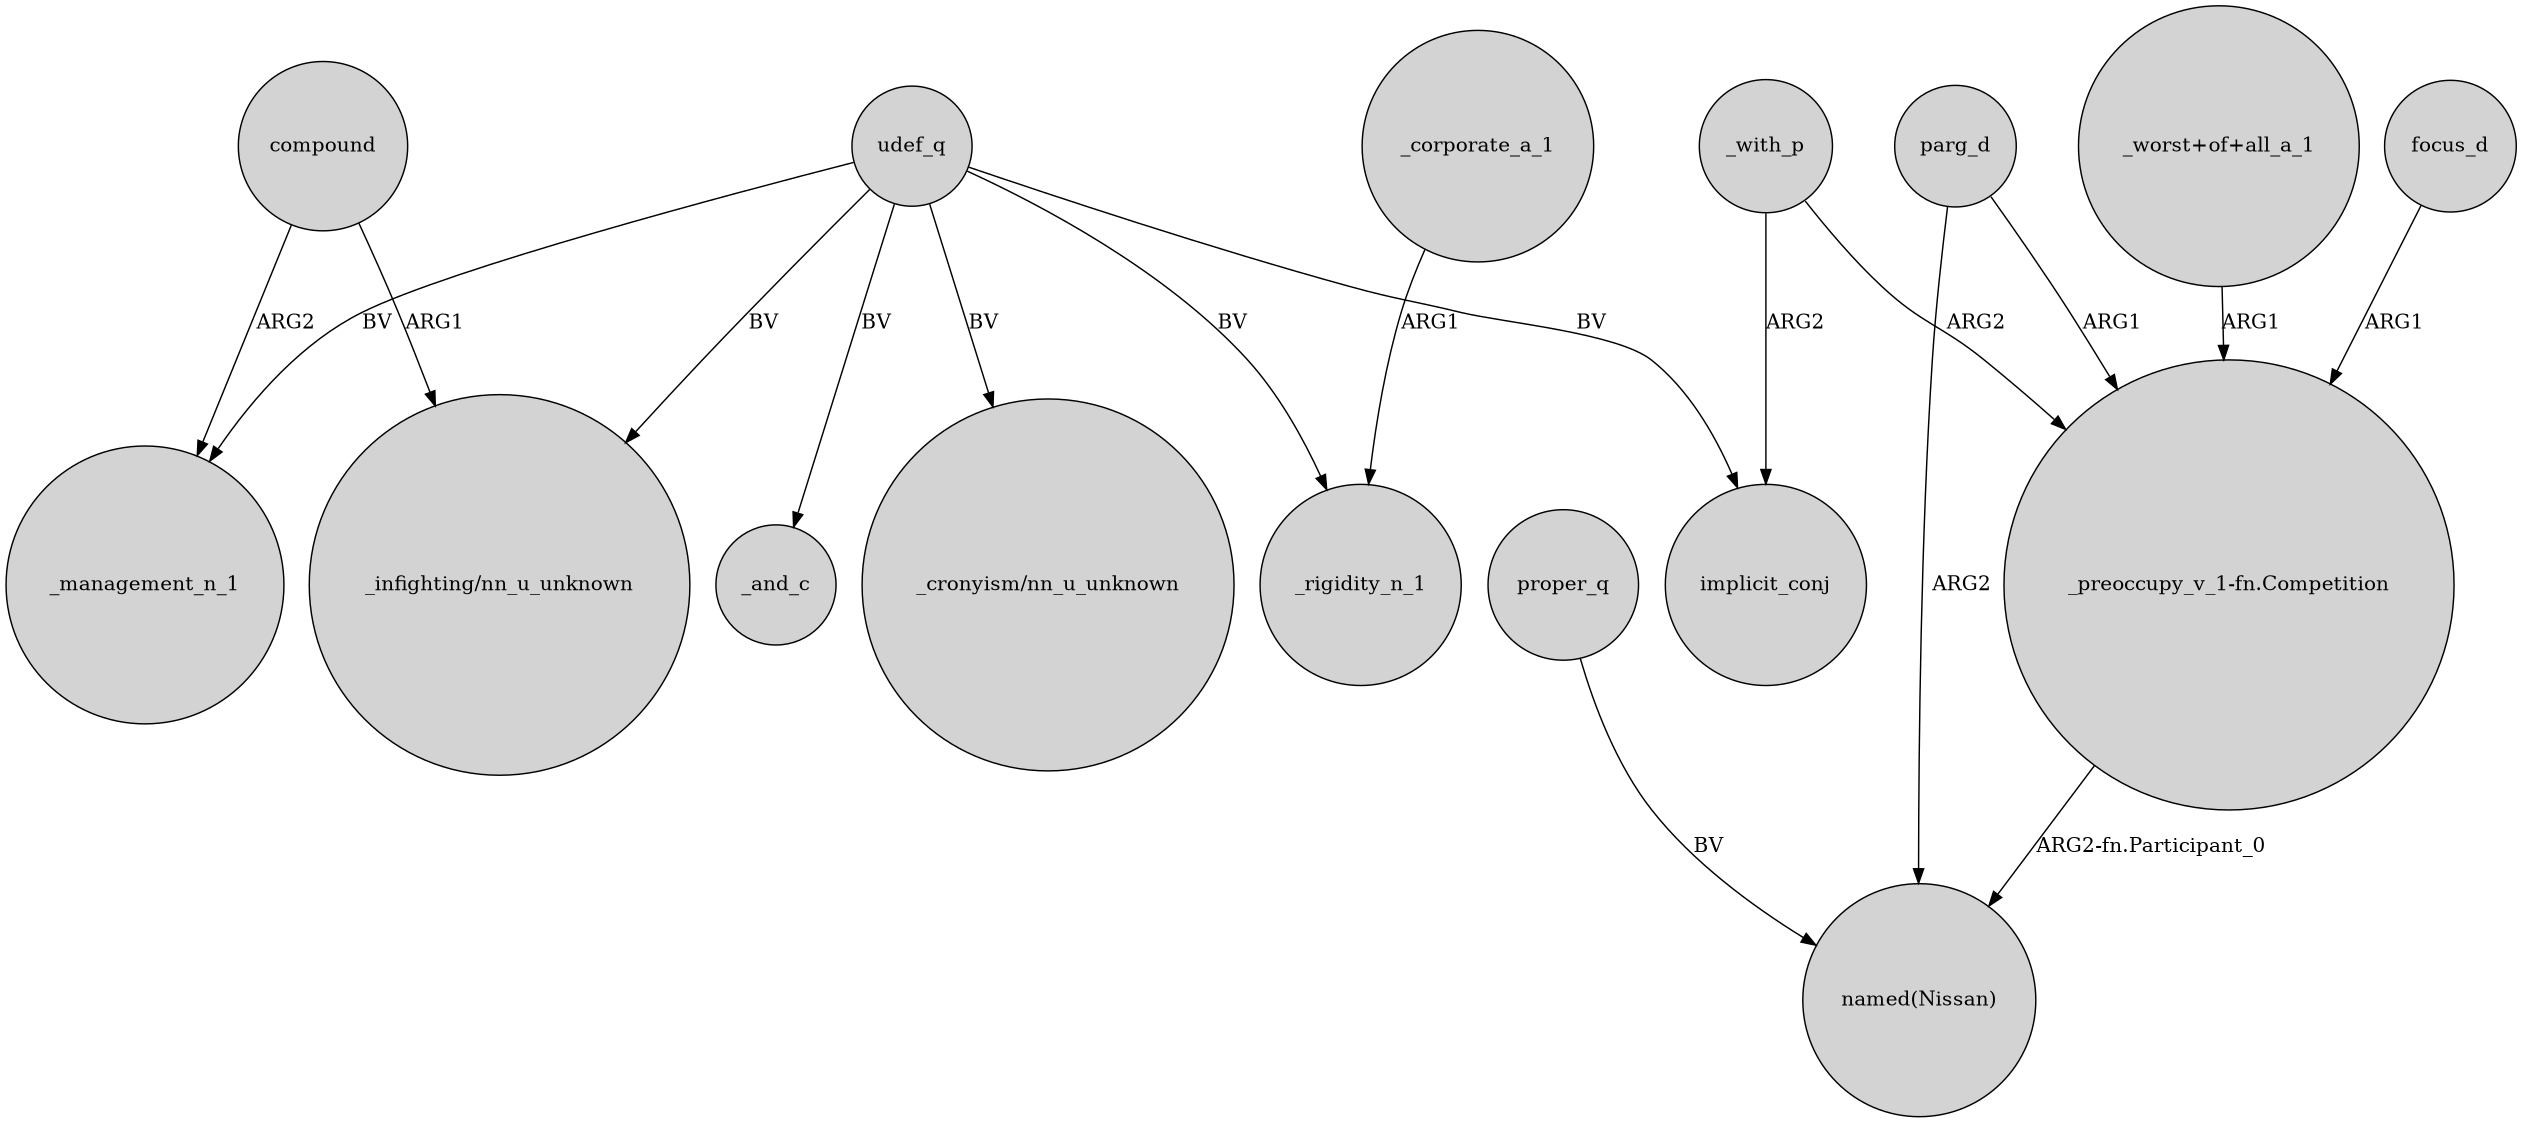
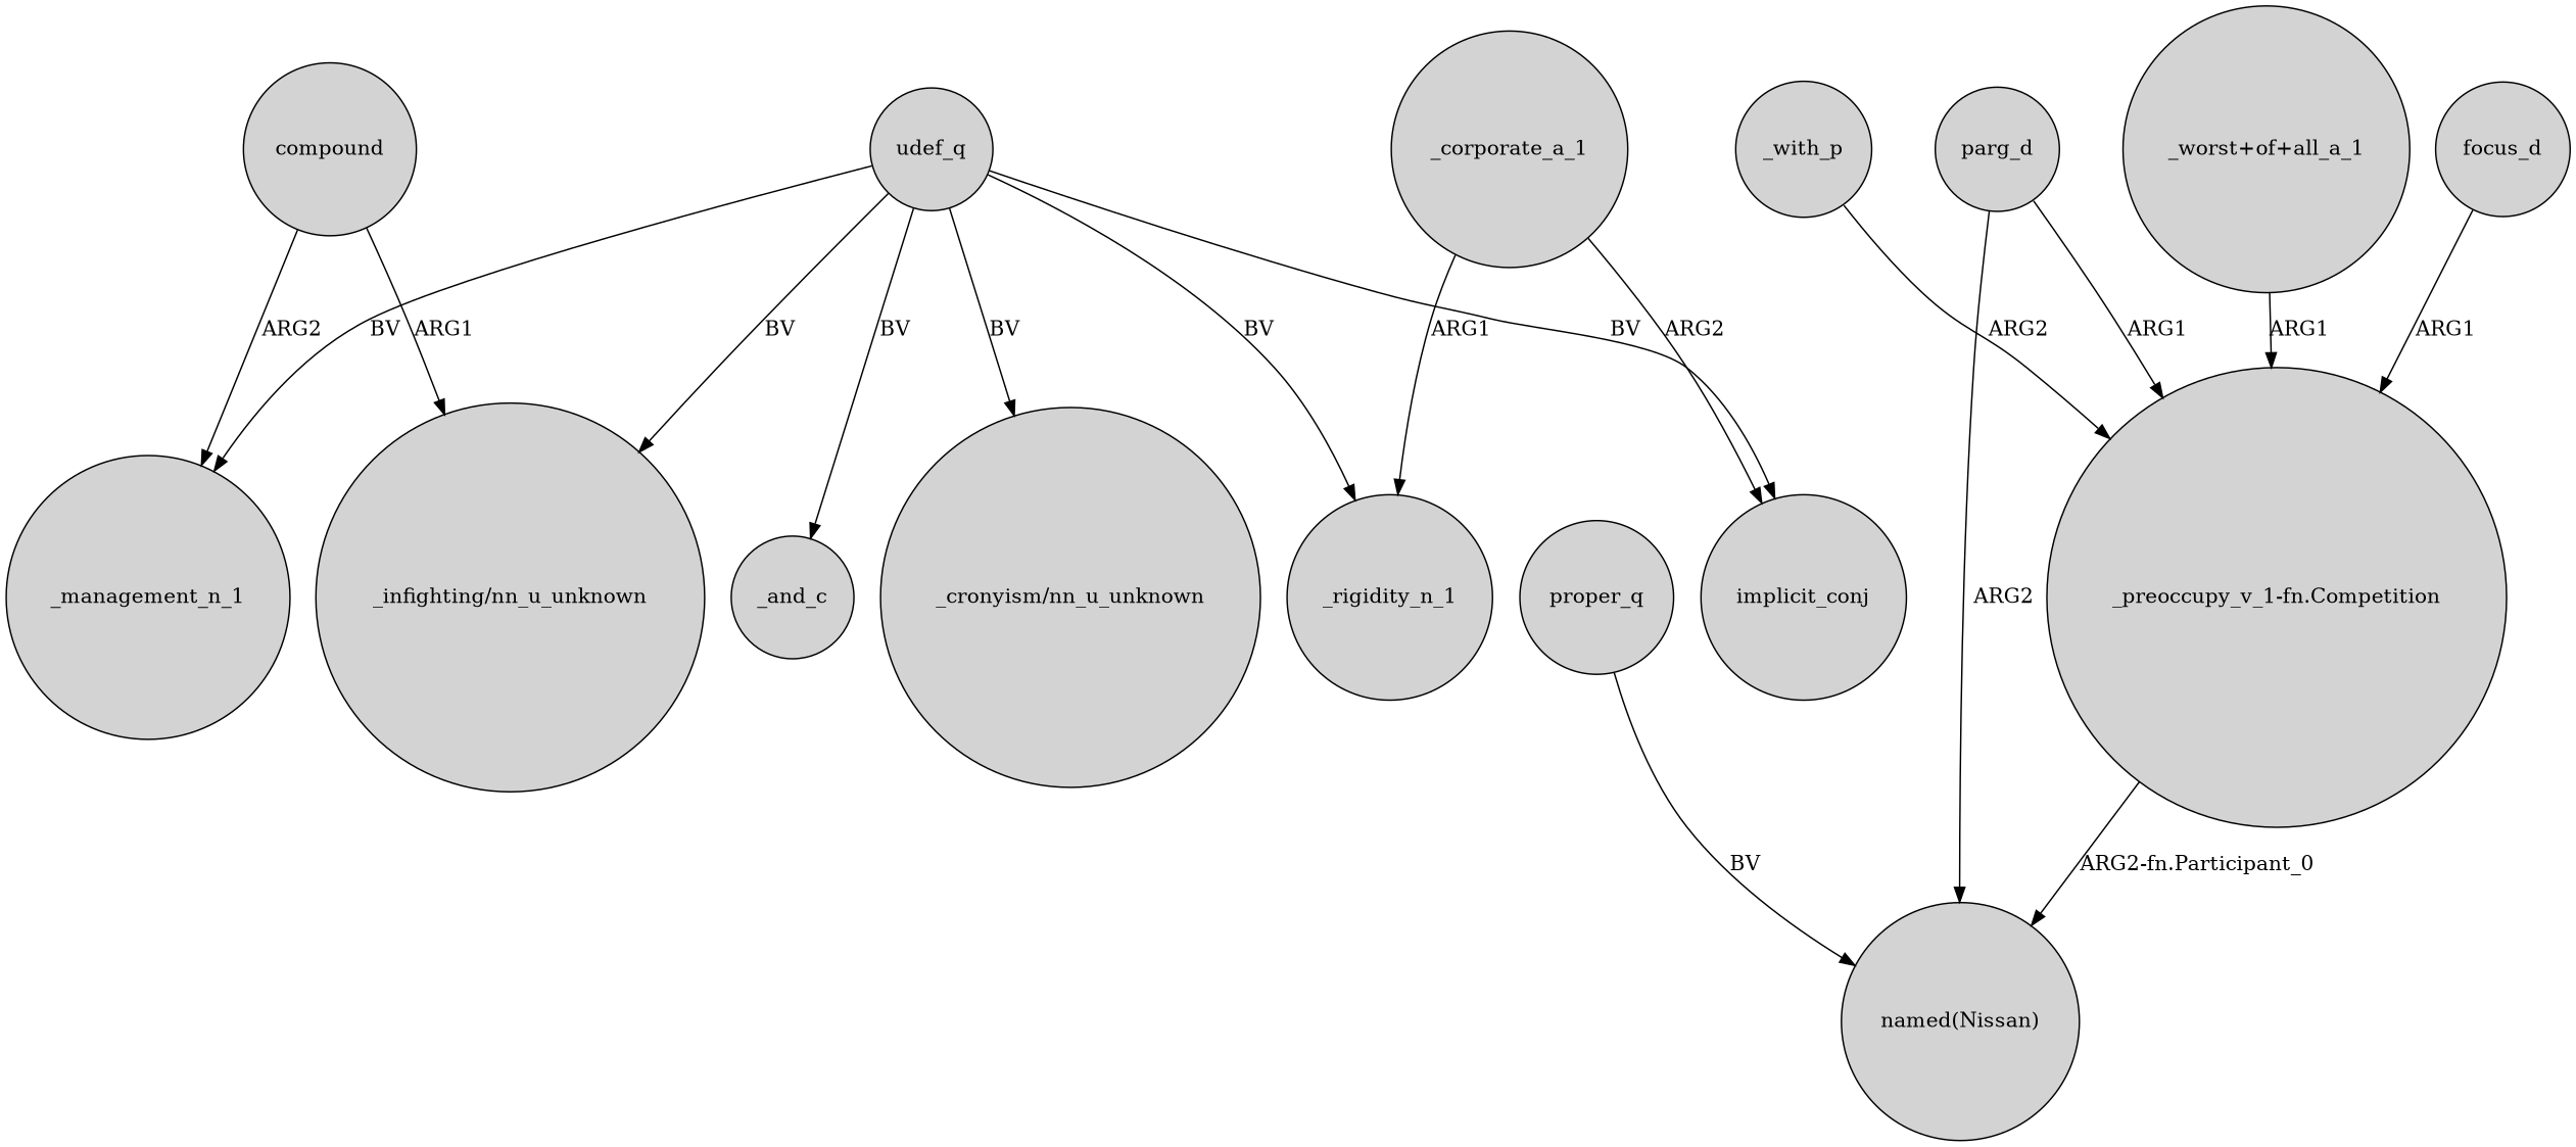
  digraph {
    node [shape=circle style=filled]
    compound
    "_infighting/nn_u_unknown"
    _management_n_1
    _with_p
    implicit_conj
    "_preoccupy_v_1-fn.Competition"
    "named(Nissan)"
    udef_q
    _and_c
    "_cronyism/nn_u_unknown"
    _rigidity_n_1
    parg_d
    proper_q
    "_worst+of+all_a_1"
    focus_d
    _corporate_a_1
    compound -> "_infighting/nn_u_unknown" [label=ARG1]
    compound -> _management_n_1 [label=ARG2]
-   _with_p -> implicit_conj [label=ARG2]
+   _corporate_a_1 -> implicit_conj [label=ARG2]
    _with_p -> "_preoccupy_v_1-fn.Competition" [label=ARG2]
    "_preoccupy_v_1-fn.Competition" -> "named(Nissan)" [label="ARG2-fn.Participant_0"]
    udef_q -> "_infighting/nn_u_unknown" [label=BV]
    udef_q -> _management_n_1 [label=BV]
    udef_q -> implicit_conj [label=BV]
    udef_q -> _and_c [label=BV]
    udef_q -> "_cronyism/nn_u_unknown" [label=BV]
    udef_q -> _rigidity_n_1 [label=BV]
    parg_d -> "_preoccupy_v_1-fn.Competition" [label=ARG1]
    parg_d -> "named(Nissan)" [label=ARG2]
    proper_q -> "named(Nissan)" [label=BV]
    "_worst+of+all_a_1" -> "_preoccupy_v_1-fn.Competition" [label=ARG1]
    focus_d -> "_preoccupy_v_1-fn.Competition" [label=ARG1]
    _corporate_a_1 -> _rigidity_n_1 [label=ARG1]
  }
